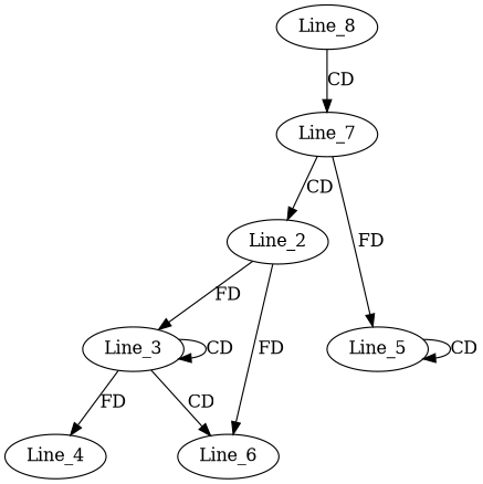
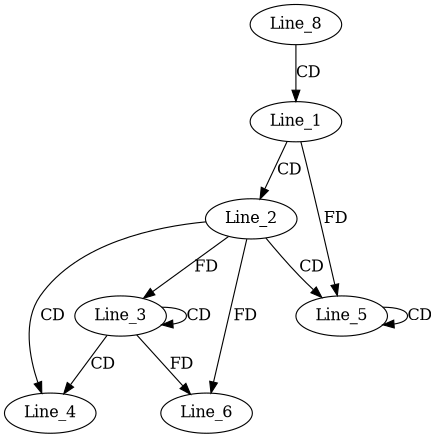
  digraph {
    n1 [label=Line_8]
-   Line_1 [label=Line_7]
+   Line_1
    Line_2
    Line_5
    Line_3
    Line_4
    Line_6
    n1 -> Line_1 [label=CD]
    Line_1 -> Line_2 [label=CD]
    Line_1 -> Line_5 [label=FD]
+   Line_2 -> Line_5 [label=CD]
    Line_2 -> Line_3 [label=FD]
+   Line_2 -> Line_4 [label=CD]
    Line_2 -> Line_6 [label=FD]
    Line_5 -> Line_5 [label=CD]
    Line_3 -> Line_3 [label=CD]
-   Line_3 -> Line_4 [label=FD]
-   Line_3 -> Line_6 [label=CD]
+   Line_3 -> Line_4 [label=CD]
+   Line_3 -> Line_6 [label=FD]
  }
